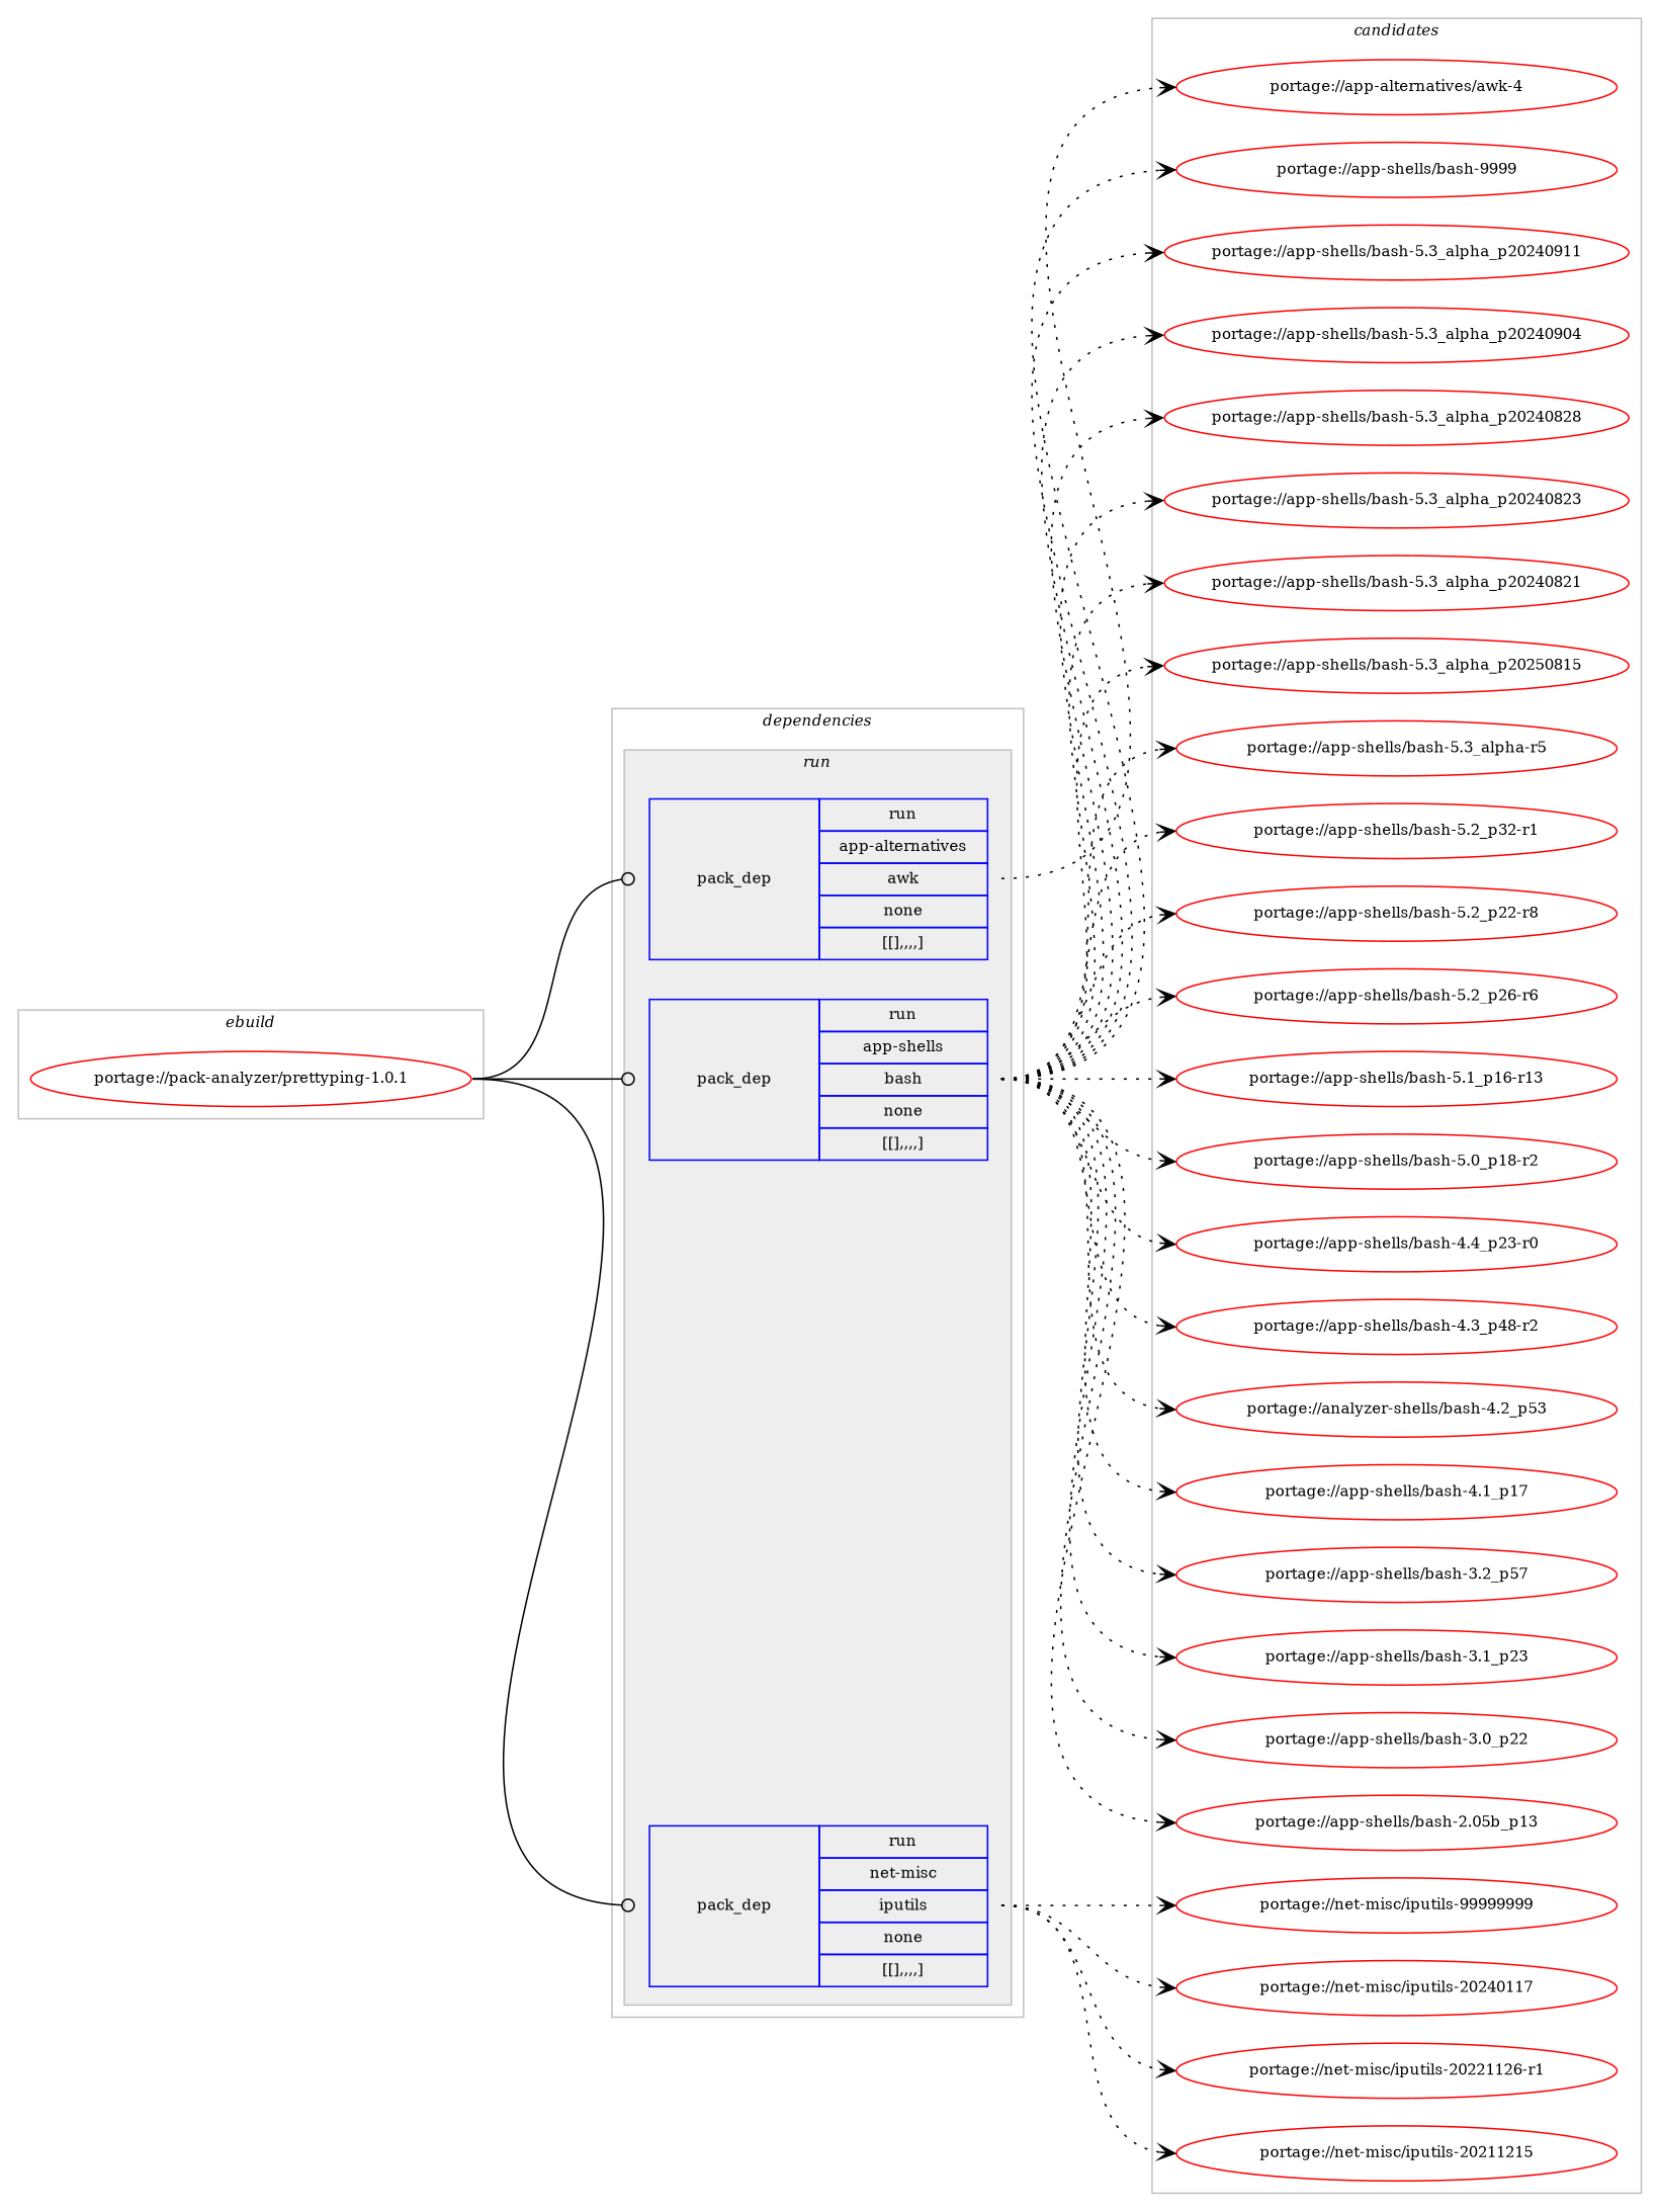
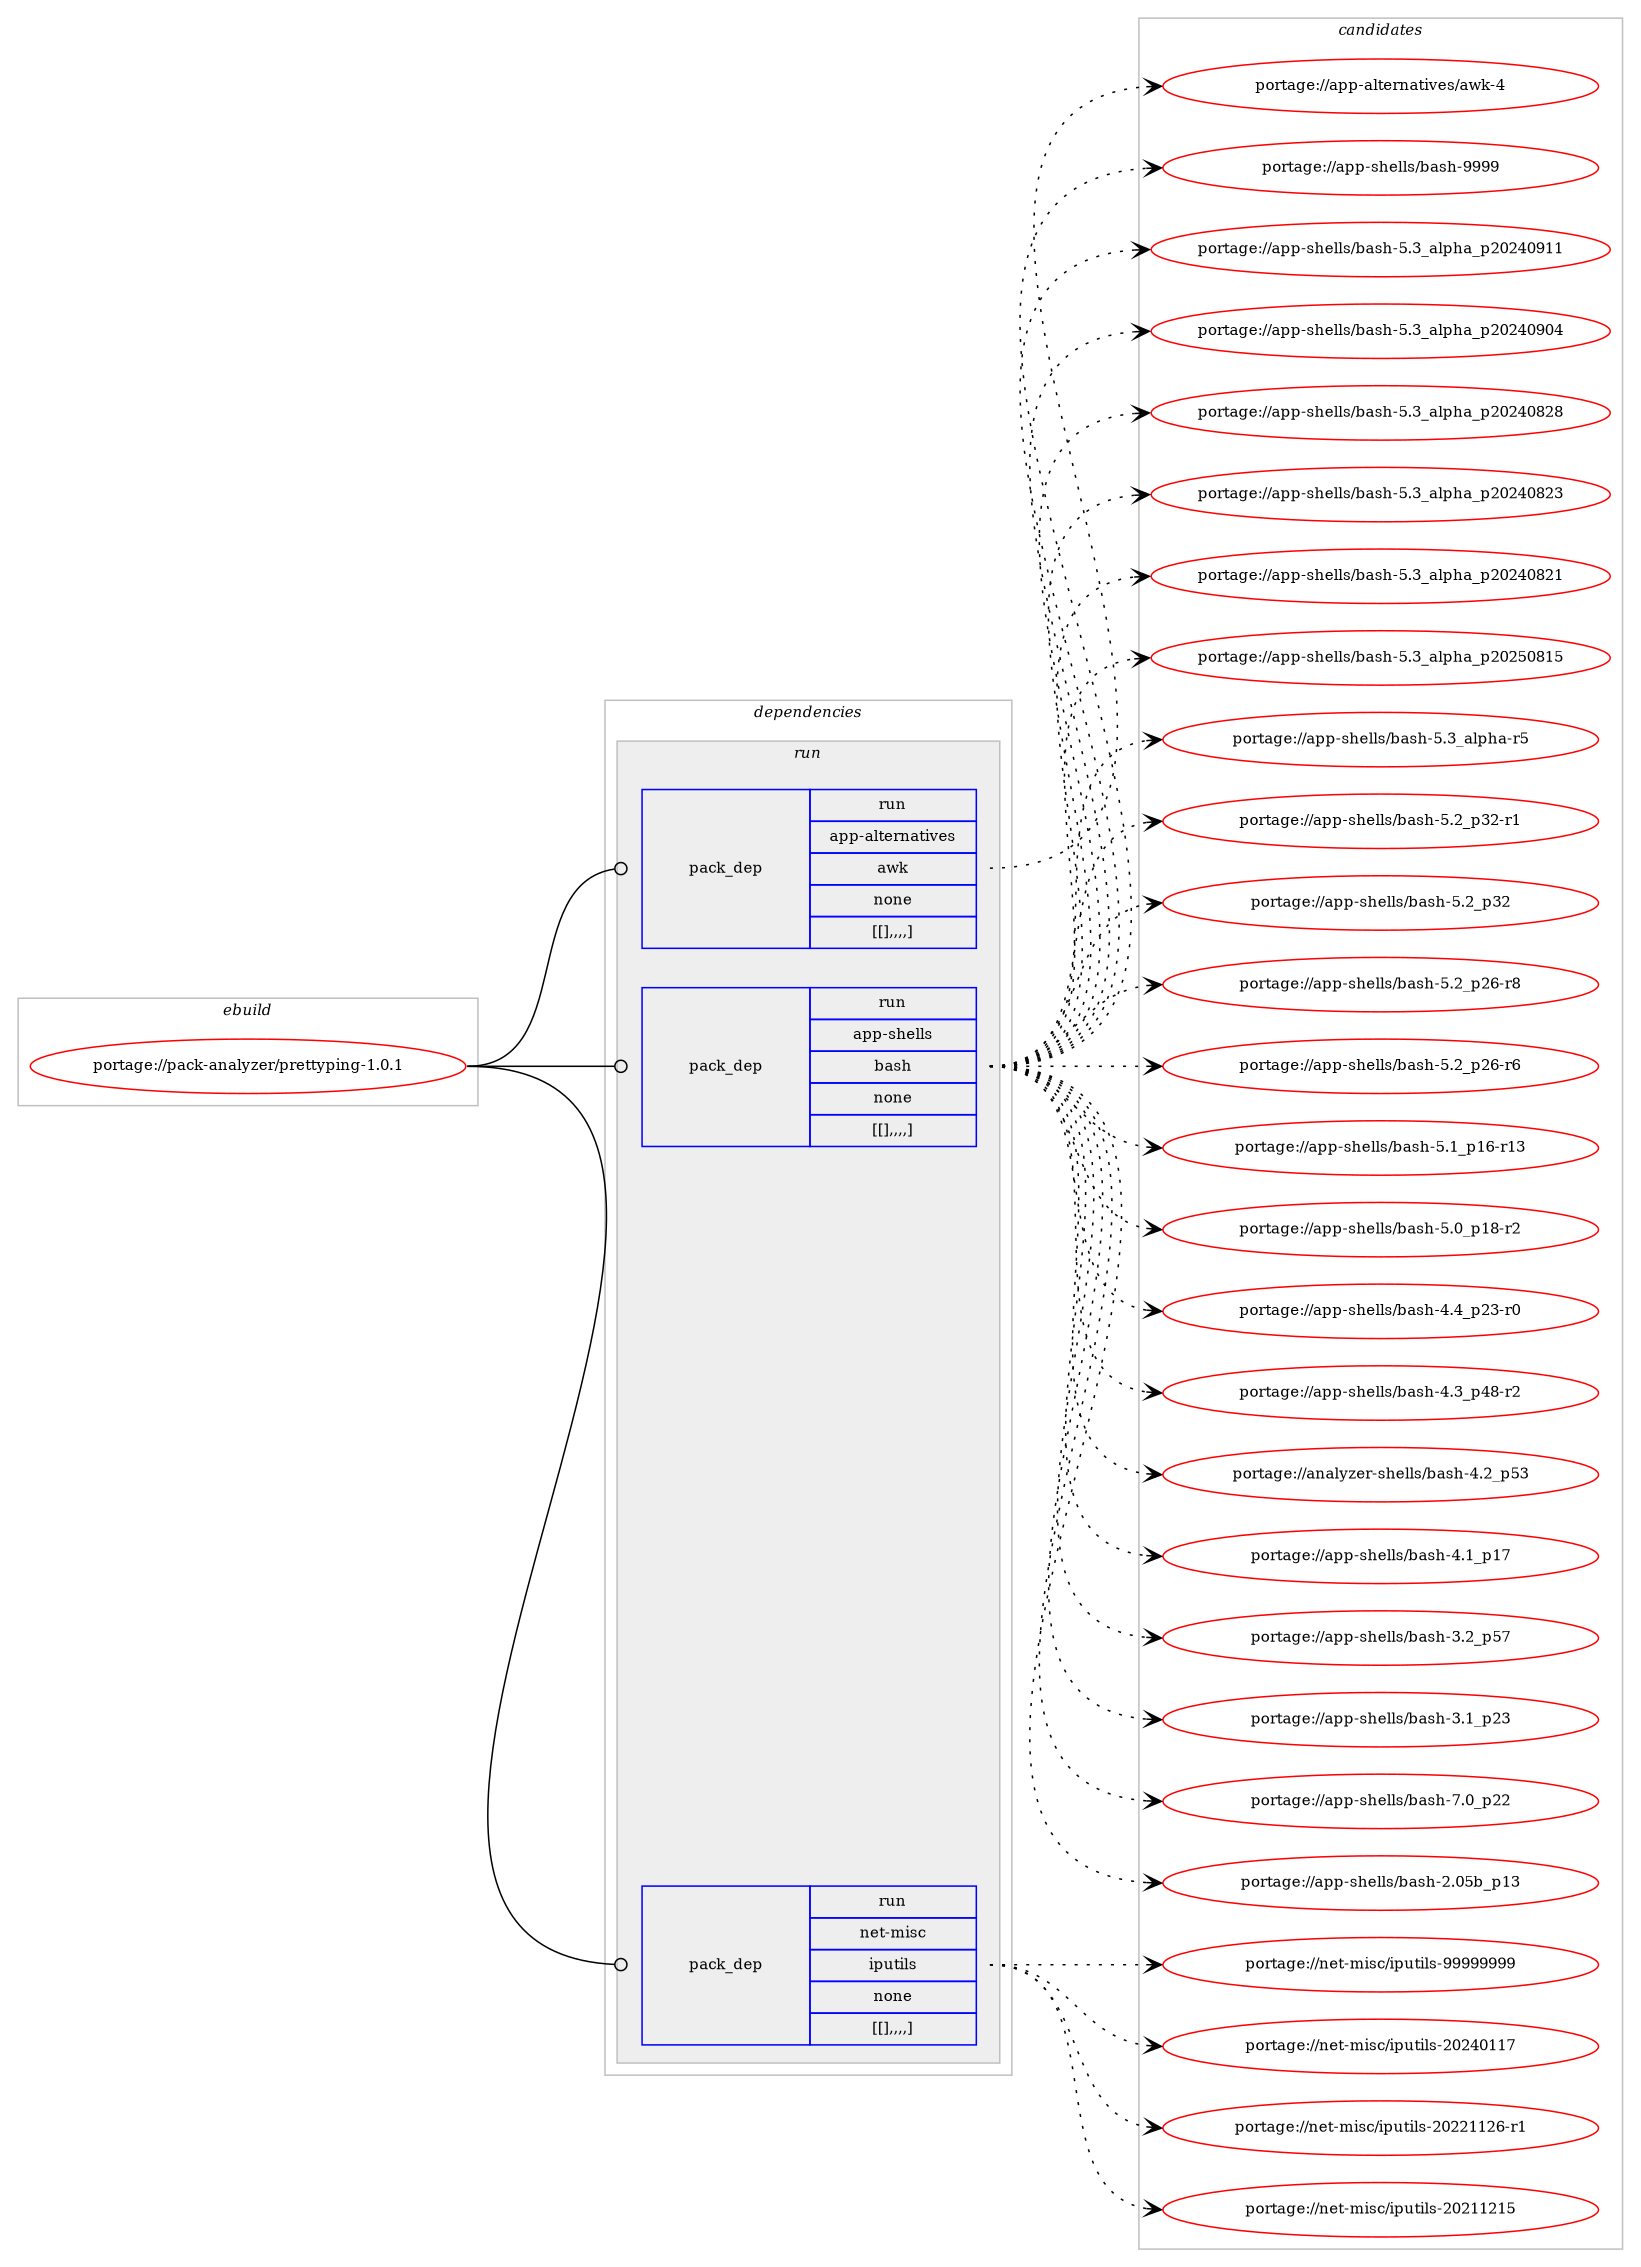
  digraph {
    compound=true
    concentrate=true
    fontname="DejaVu Serif"
    fontsize=10
    newrank=true
    rankdir=LR
    ranksep=1.5
    node [color=red fontname="DejaVu Serif" fontsize=10]
    edge [arrowhead=vee fontname="DejaVu Serif" headport=w style=dotted tailport=e weight=100]
    n1 [label="portage://pack-analyzer/prettyping-1.0.1" width=4]
    n2 [color=blue label=<<TABLE BORDER="0" CELLBORDER="1" CELLSPACING="0" CELLPADDING="4" WIDTH="220"><TR><TD ROWSPAN="6" CELLPADDING="30">pack_dep</TD></TR><TR><TD WIDTH="110">run</TD></TR><TR><TD>app-alternatives</TD></TR><TR><TD>awk</TD></TR><TR><TD>none</TD></TR><TR><TD>[[],,,,]</TD></TR></TABLE>> shape=none]
    n3 [color=blue label=<<TABLE BORDER="0" CELLBORDER="1" CELLSPACING="0" CELLPADDING="4" WIDTH="220"><TR><TD ROWSPAN="6" CELLPADDING="30">pack_dep</TD></TR><TR><TD WIDTH="110">run</TD></TR><TR><TD>app-shells</TD></TR><TR><TD>bash</TD></TR><TR><TD>none</TD></TR><TR><TD>[[],,,,]</TD></TR></TABLE>> shape=none]
    n4 [color=blue label=<<TABLE BORDER="0" CELLBORDER="1" CELLSPACING="0" CELLPADDING="4" WIDTH="220"><TR><TD ROWSPAN="6" CELLPADDING="30">pack_dep</TD></TR><TR><TD WIDTH="110">run</TD></TR><TR><TD>net-misc</TD></TR><TR><TD>iputils</TD></TR><TR><TD>none</TD></TR><TR><TD>[[],,,,]</TD></TR></TABLE>> shape=none]
    n5 [label="portage://app-alternatives/awk-4" width=4]
    n6 [label="portage://app-shells/bash-9999" width=4]
    n7 [label="portage://app-shells/bash-5.3_alpha_p20240911" width=4]
    n8 [label="portage://app-shells/bash-5.3_alpha_p20240904" width=4]
    n9 [label="portage://app-shells/bash-5.3_alpha_p20240828" width=4]
    n10 [label="portage://app-shells/bash-5.3_alpha_p20240823" width=4]
    n11 [label="portage://app-shells/bash-5.3_alpha_p20240821" width=4]
    n12 [label="portage://app-shells/bash-5.3_alpha_p20250815" width=4]
    n13 [label="portage://app-shells/bash-5.3_alpha-r5" width=4]
    n14 [label="portage://app-shells/bash-5.2_p32-r1" width=4]
-   n16 [label="portage://app-shells/bash-5.2_p22-r8" width=4]
+   n15 [label="portage://app-shells/bash-5.2_p32" width=4]
+   n16 [label="portage://app-shells/bash-5.2_p26-r8" width=4]
    n17 [label="portage://app-shells/bash-5.2_p26-r6" width=4]
    n18 [label="portage://app-shells/bash-5.1_p16-r13" width=4]
    n19 [label="portage://app-shells/bash-5.0_p18-r2" width=4]
    n20 [label="portage://app-shells/bash-4.4_p23-r0" width=4]
    n21 [label="portage://app-shells/bash-4.3_p48-r2" width=4]
    n22 [label="portage://analyzer-shells/bash-4.2_p53" width=4]
    n23 [label="portage://app-shells/bash-4.1_p17" width=4]
    n24 [label="portage://app-shells/bash-3.2_p57" width=4]
    n25 [label="portage://app-shells/bash-3.1_p23" width=4]
-   n26 [label="portage://app-shells/bash-3.0_p22" width=4]
+   n26 [label="portage://app-shells/bash-7.0_p22" width=4]
    n27 [label="portage://app-shells/bash-2.05b_p13" width=4]
    n28 [label="portage://net-misc/iputils-99999999" width=4]
    n29 [label="portage://net-misc/iputils-20240117" width=4]
    n30 [label="portage://net-misc/iputils-20221126-r1" width=4]
    n31 [label="portage://net-misc/iputils-20211215" width=4]
    subgraph cluster_1 {
      color=gray
      label=<<i>ebuild</i>>
      n1
    }
    subgraph cluster_2 {
      color=gray
      label=<<i>dependencies</i>>
      subgraph cluster_3 {
        color=gray
        fillcolor="#eeeeee"
        label=<<i>compile</i>>
        style=filled
      }
      subgraph cluster_4 {
        color=gray
        fillcolor="#eeeeee"
        label=<<i>compile and run</i>>
        style=filled
      }
      subgraph cluster_5 {
        color=gray
        fillcolor="#eeeeee"
        label=<<i>run</i>>
        style=filled
        subgraph sub_6 {
          color=gray
          fillcolor="#eeeeee"
          label=<<i>run</i>>
          style=filled
          n2
        }
        subgraph sub_7 {
          color=gray
          fillcolor="#eeeeee"
          label=<<i>run</i>>
          style=filled
          n3
        }
        subgraph sub_8 {
          color=gray
          fillcolor="#eeeeee"
          label=<<i>run</i>>
          style=filled
          n4
        }
      }
    }
    subgraph cluster_9 {
      color=gray
      label=<<i>candidates</i>>
      rank=same
      subgraph sub_10 {
        color=black
        label=<<i>candidates</i>>
        nodesep=1
        rank=same
        n5
      }
      subgraph sub_11 {
        color=black
        label=<<i>candidates</i>>
        nodesep=1
        rank=same
        n6
        n7
        n8
        n9
        n10
        n11
        n12
        n13
        n14
+       n15
        n16
        n17
        n18
        n19
        n20
        n21
        n22
        n23
        n24
        n25
        n26
        n27
      }
      subgraph sub_12 {
        color=black
        label=<<i>candidates</i>>
        nodesep=1
        rank=same
        n28
        n29
        n30
        n31
      }
    }
    n1 -> n2 [arrowhead=odot style=solid weight=20]
    n1 -> n3 [arrowhead=odot style=solid weight=20]
    n1 -> n4 [arrowhead=odot style=solid weight=20]
    n2 -> n5
    n3 -> n6
    n3 -> n7
    n3 -> n8
    n3 -> n9
    n3 -> n10
    n3 -> n11
    n3 -> n12
    n3 -> n13
    n3 -> n14
+   n3 -> n15
    n3 -> n16
    n3 -> n17
    n3 -> n18
    n3 -> n19
    n3 -> n20
    n3 -> n21
    n3 -> n22
    n3 -> n23
    n3 -> n24
    n3 -> n25
    n3 -> n26
    n3 -> n27
    n4 -> n28
    n4 -> n29
    n4 -> n30
    n4 -> n31
  }
